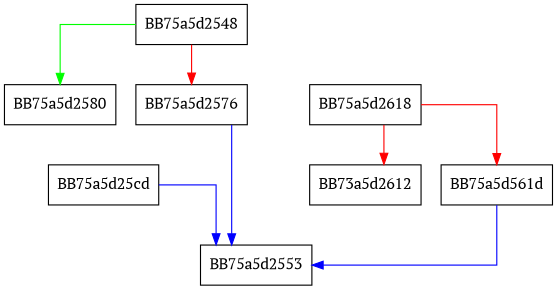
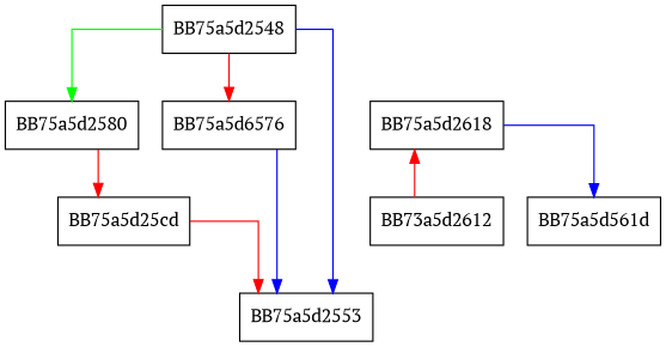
  digraph {
    fontname="PT Serif"
    splines=ortho
    node [fontname="PT Serif" shape=box]
    edge [color=blue fontname="PT Serif"]
    BB75a5d2548
    BB75a5d2580
-   BB75a5d2576
+   BB75a5d2576 [label=BB75a5d6576]
    BB75a5d25cd
    n5 [label=BB75a5d2553]
    n6 [label=BB75a5d561d]
    n7 [label=BB73a5d2612]
    BB75a5d2618
    BB75a5d2548 -> BB75a5d2580 [color=green]
    BB75a5d2548 -> BB75a5d2576 [color=red]
+   BB75a5d2580 -> BB75a5d25cd [color=red]
    BB75a5d2576 -> n5
-   BB75a5d25cd -> n5
-   n6 -> n5
-   BB75a5d2618 -> n7 [color=red]
-   BB75a5d2618 -> n6 [color=red]
+   BB75a5d25cd -> n5 [color=red]
+   BB75a5d2548 -> n5
+   n7 -> BB75a5d2618 [color=red]
+   BB75a5d2618 -> n6
  }
